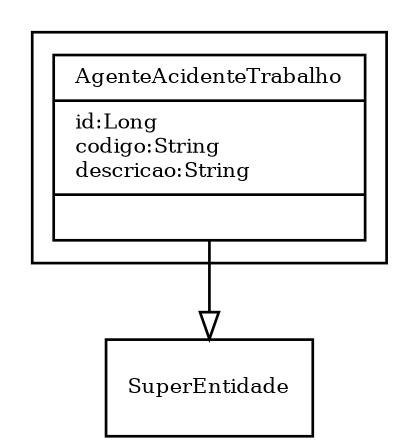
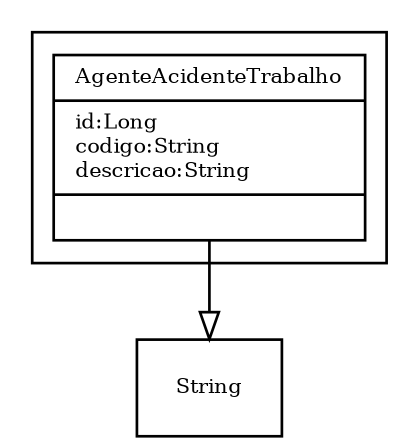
  digraph {
    fontname="Times-Roman"
    fontsize=8
    node [fontname="Times-Roman" fontsize=8 shape=record]
    n1 [label="{AgenteAcidenteTrabalho|id:Long\lcodigo:String\ldescricao:String\l|\l}"]
-   SuperEntidade
+   SuperEntidade [label=String]
    subgraph cluster_1 {
      n1
    }
    n1 -> SuperEntidade [arrowhead=empty fontname="Times-Roman" fontsize=8]
  }
